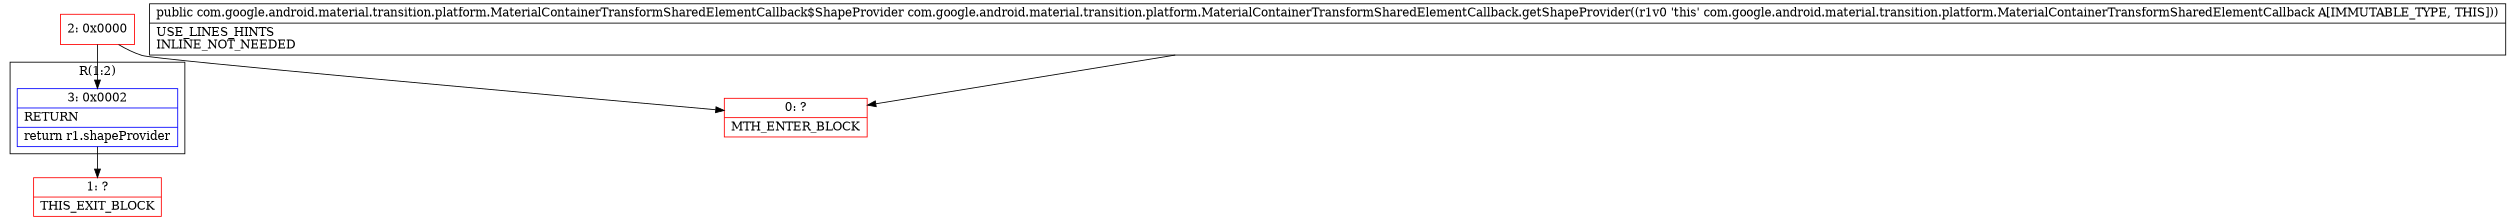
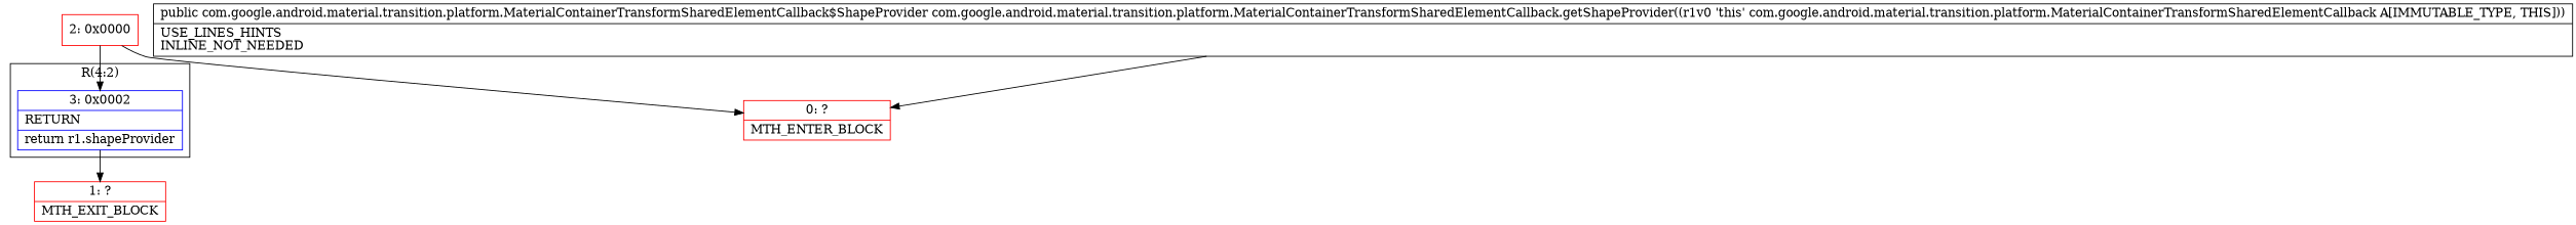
  digraph {
    node [color=red shape=record]
    n1 [color=blue label="{3\:\ 0x0002|RETURN\l|return r1.shapeProvider\l}"]
-   n2 [label="{1\:\ ?|THIS_EXIT_BLOCK\l}"]
+   n2 [label="{1\:\ ?|MTH_EXIT_BLOCK\l}"]
    n3 [label="{0\:\ ?|MTH_ENTER_BLOCK\l}"]
    n4 [label="{2\:\ 0x0000}"]
    n5 [label="{public com.google.android.material.transition.platform.MaterialContainerTransformSharedElementCallback$ShapeProvider com.google.android.material.transition.platform.MaterialContainerTransformSharedElementCallback.getShapeProvider((r1v0 'this' com.google.android.material.transition.platform.MaterialContainerTransformSharedElementCallback A[IMMUTABLE_TYPE, THIS]))  | USE_LINES_HINTS\lINLINE_NOT_NEEDED\l}" color=""]
    subgraph cluster_1 {
-     label="R(1:2)"
+     label="R(4:2)"
      n1
    }
    n1 -> n2
    n4 -> n1
    n4 -> n3
    n5 -> n3
  }
